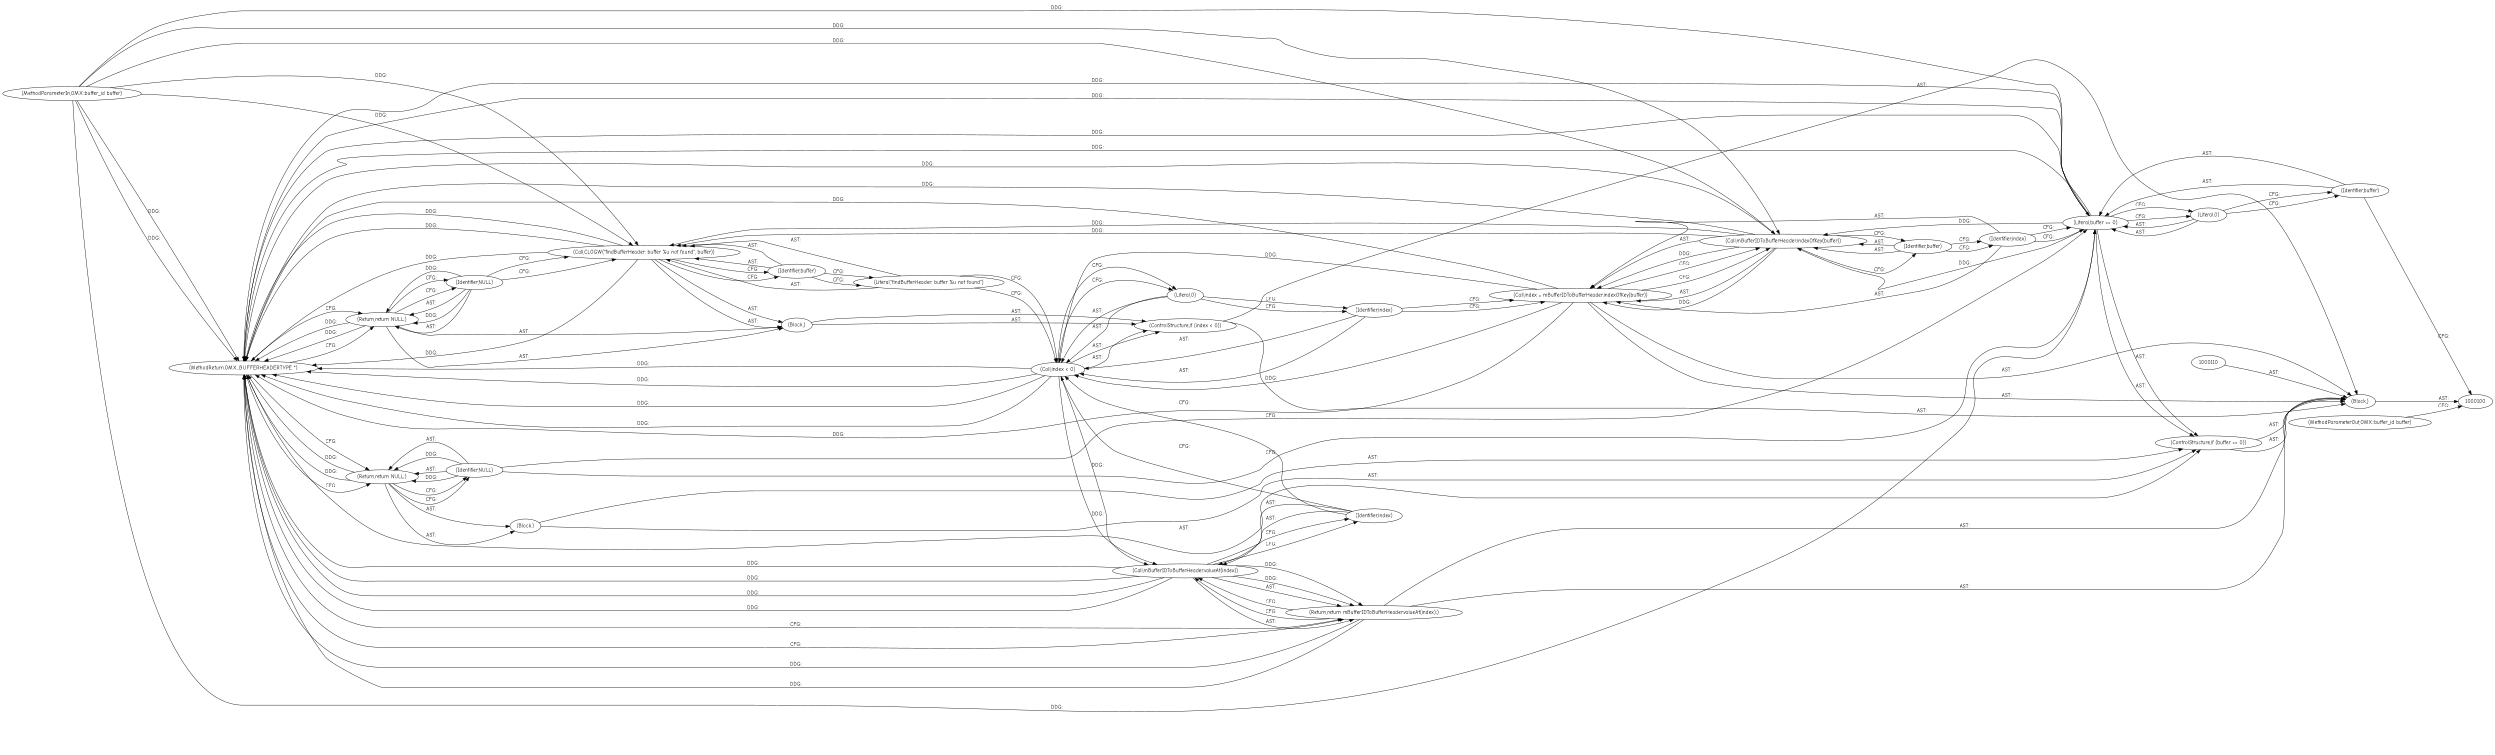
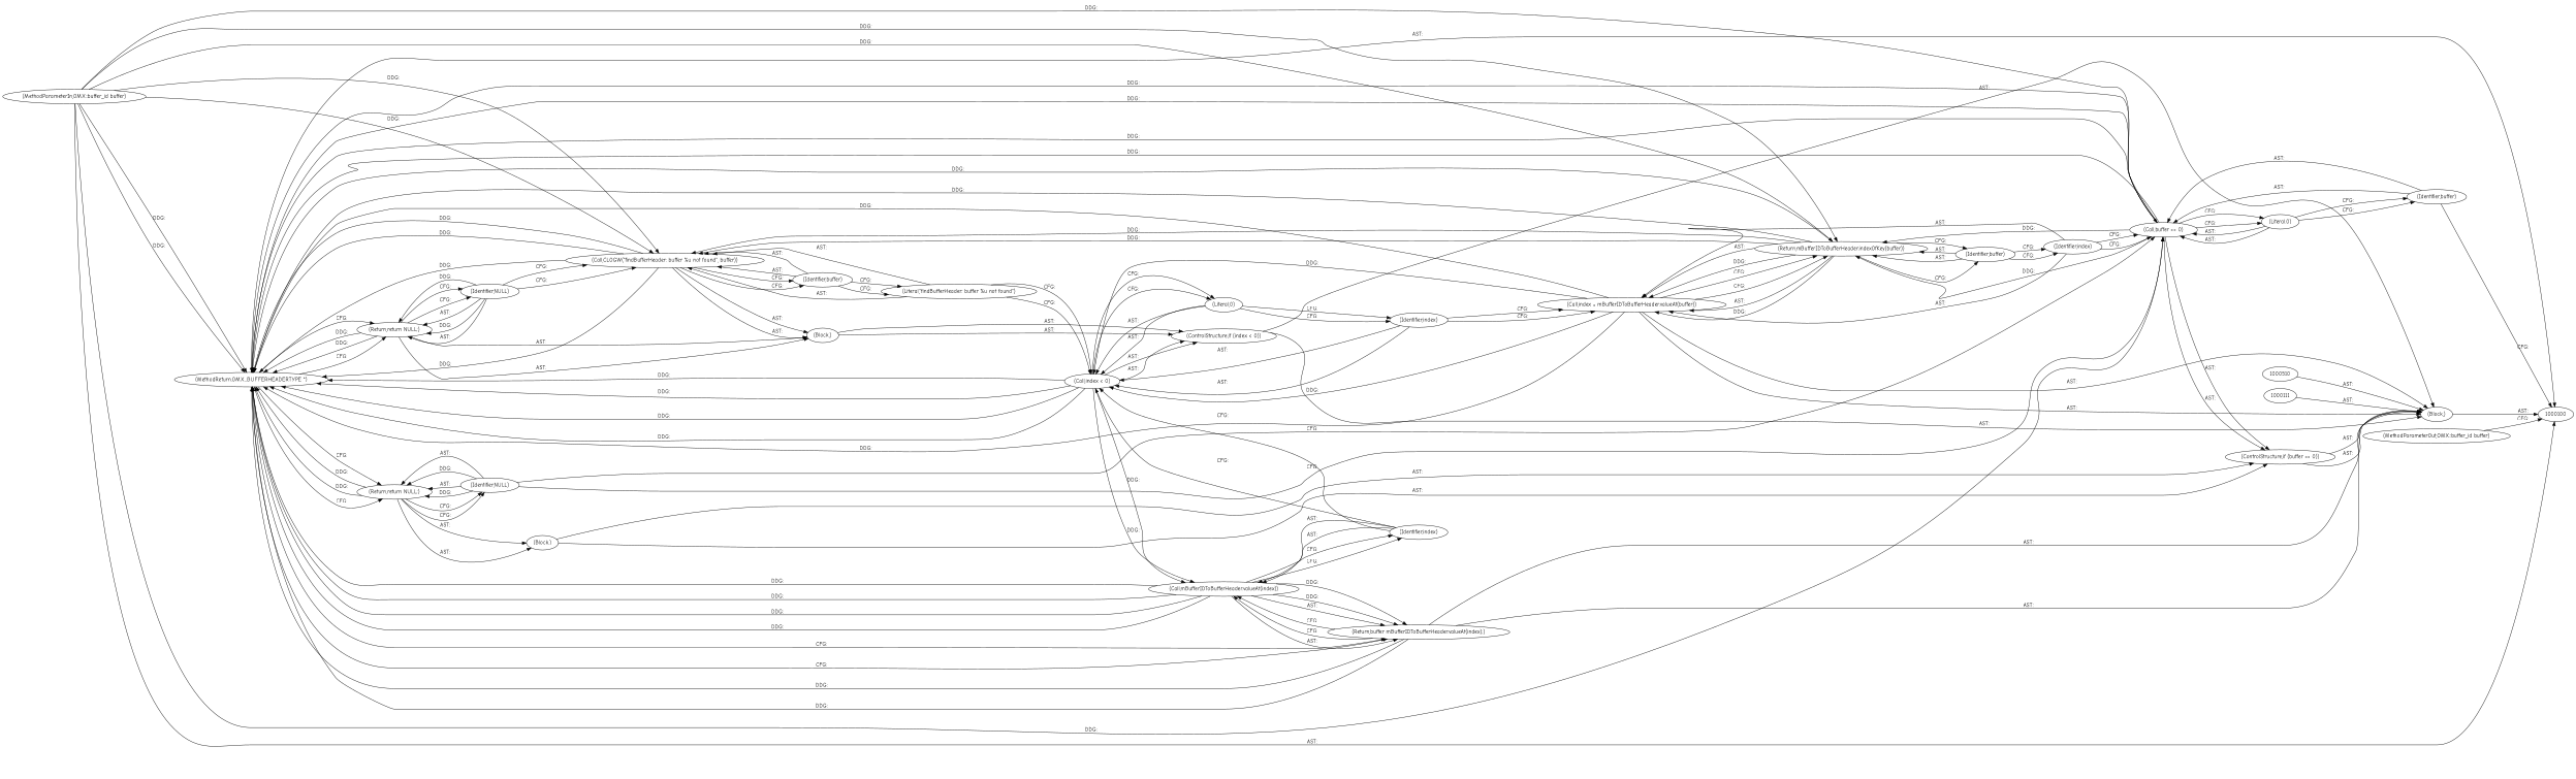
  digraph {
    fontname="Comic Neue"
    rankdir=LR
    node [fontname="Comic Neue"]
    edge [fontname="Comic Neue"]
    n1 [label="(MethodReturn,OMX_BUFFERHEADERTYPE *)"]
    n2 [label="(Return,return NULL;)"]
-   n3 [label="(Return,return mBufferIDToBufferHeader.valueAt(index);)"]
+   n3 [label="(Return,buffer mBufferIDToBufferHeader.valueAt(index);)"]
    n4 [label="(Return,return NULL;)"]
    1000100
    n6 [label="(Identifier,NULL)"]
    n7 [label="(Block,)"]
    n8 [label="(Block,)"]
    n9 [label="(Call,mBufferIDToBufferHeader.valueAt(index))"]
    n10 [label="(Block,)"]
    n11 [label="(Identifier,NULL)"]
    n12 [label="(MethodParameterIn,OMX::buffer_id buffer)"]
-   n13 [label="(Literal,buffer == 0)"]
-   n14 [label="(Call,mBufferIDToBufferHeader.indexOfKey(buffer))"]
+   n13 [label="(Call,buffer == 0)"]
+   n14 [label="(Return,mBufferIDToBufferHeader.indexOfKey(buffer))"]
    n15 [label="(Call,CLOGW(\"findBufferHeader: buffer %u not found\", buffer))"]
    n16 [label="(Literal,0)"]
    n17 [label="(ControlStructure,if (buffer == 0))"]
    n18 [label="(Identifier,buffer)"]
-   n19 [label="(Call,index = mBufferIDToBufferHeader.indexOfKey(buffer))"]
+   n19 [label="(Call,index = mBufferIDToBufferHeader.valueAt(buffer))"]
    n20 [label="(Identifier,buffer)"]
    n21 [label="(MethodParameterOut,OMX::buffer_id buffer)"]
    n22 [label="(ControlStructure,if (index < 0))"]
    n23 [label="(Identifier,index)"]
    n24 [label="(Call,index < 0)"]
    n25 [label="(Literal,0)"]
    n26 [label="(Identifier,buffer)"]
    n27 [label="(Identifier,index)"]
    n28 [label="(Identifier,index)"]
    n29 [label="(Literal,\"findBufferHeader: buffer %u not found\")"]
-   1000110
+   1000110 [label=1000510]
+   1000111
    n1 -> n2 [label="CFG: "]
    n1 -> n2 [label="CFG: "]
    n1 -> n3 [label="CFG: "]
    n1 -> n3 [label="CFG: "]
    n1 -> n4 [label="CFG: "]
    n1 -> n4 [label="CFG: "]
-   n1 -> n17 [label="AST: "]
+   n1 -> 1000100 [label="AST: "]
    n2 -> n1 [label="DDG: "]
    n2 -> n1 [label="DDG: "]
    n2 -> n6 [label="CFG: "]
    n2 -> n6 [label="CFG: "]
    n2 -> n7 [label="AST: "]
    n2 -> n7 [label="AST: "]
    n3 -> n1 [label="DDG: "]
    n3 -> n1 [label="DDG: "]
    n3 -> n8 [label="AST: "]
    n3 -> n8 [label="AST: "]
    n3 -> n9 [label="CFG: "]
    n3 -> n9 [label="CFG: "]
    n4 -> n1 [label="DDG: "]
    n4 -> n1 [label="DDG: "]
    n4 -> n10 [label="AST: "]
    n4 -> n10 [label="AST: "]
    n4 -> n11 [label="CFG: "]
    n4 -> n11 [label="CFG: "]
    n6 -> n2 [label="AST: "]
    n6 -> n2 [label="DDG: "]
    n6 -> n2 [label="AST: "]
    n6 -> n2 [label="DDG: "]
    n6 -> n15 [label="CFG: "]
    n6 -> n15 [label="CFG: "]
    n7 -> n22 [label="AST: "]
    n7 -> n22 [label="AST: "]
    n8 -> 1000100 [label="AST: "]
    n9 -> n1 [label="DDG: "]
    n9 -> n1 [label="DDG: "]
    n9 -> n1 [label="DDG: "]
    n9 -> n1 [label="DDG: "]
    n9 -> n3 [label="AST: "]
    n9 -> n3 [label="DDG: "]
    n9 -> n3 [label="AST: "]
    n9 -> n3 [label="DDG: "]
    n9 -> n23 [label="CFG: "]
    n9 -> n23 [label="CFG: "]
    n10 -> n17 [label="AST: "]
    n10 -> n17 [label="AST: "]
    n11 -> n4 [label="AST: "]
    n11 -> n4 [label="DDG: "]
    n11 -> n4 [label="AST: "]
    n11 -> n4 [label="DDG: "]
    n11 -> n13 [label="CFG: "]
    n11 -> n13 [label="CFG: "]
    n12 -> n1 [label="DDG: "]
    n12 -> n1 [label="DDG: "]
+   n12 -> 1000100 [label="AST: "]
    n12 -> n13 [label="DDG: "]
    n12 -> n13 [label="DDG: "]
    n12 -> n14 [label="DDG: "]
    n12 -> n14 [label="DDG: "]
    n12 -> n15 [label="DDG: "]
    n12 -> n15 [label="DDG: "]
    n13 -> n1 [label="DDG: "]
    n13 -> n1 [label="DDG: "]
    n13 -> n1 [label="DDG: "]
    n13 -> n1 [label="DDG: "]
    n13 -> n14 [label="DDG: "]
    n13 -> n14 [label="DDG: "]
    n13 -> n16 [label="CFG: "]
    n13 -> n16 [label="CFG: "]
    n13 -> n17 [label="AST: "]
    n13 -> n17 [label="AST: "]
    n14 -> n1 [label="DDG: "]
    n14 -> n1 [label="DDG: "]
    n14 -> n15 [label="DDG: "]
    n14 -> n15 [label="DDG: "]
    n14 -> n18 [label="CFG: "]
    n14 -> n18 [label="CFG: "]
    n14 -> n19 [label="AST: "]
    n14 -> n19 [label="DDG: "]
    n14 -> n19 [label="AST: "]
    n14 -> n19 [label="DDG: "]
    n15 -> n1 [label="DDG: "]
    n15 -> n1 [label="DDG: "]
    n15 -> n1 [label="DDG: "]
    n15 -> n1 [label="DDG: "]
    n15 -> n7 [label="AST: "]
    n15 -> n7 [label="AST: "]
    n15 -> n20 [label="CFG: "]
    n15 -> n20 [label="CFG: "]
    n16 -> n13 [label="AST: "]
    n16 -> n13 [label="AST: "]
    n16 -> n26 [label="CFG: "]
    n16 -> n26 [label="CFG: "]
    n17 -> n8 [label="AST: "]
    n17 -> n8 [label="AST: "]
    n18 -> n14 [label="AST: "]
    n18 -> n14 [label="AST: "]
    n18 -> n27 [label="CFG: "]
    n18 -> n27 [label="CFG: "]
    n19 -> n1 [label="DDG: "]
    n19 -> n1 [label="DDG: "]
    n19 -> n8 [label="AST: "]
    n19 -> n8 [label="AST: "]
    n19 -> n14 [label="CFG: "]
    n19 -> n14 [label="CFG: "]
    n19 -> n24 [label="DDG: "]
    n19 -> n24 [label="DDG: "]
    n20 -> n15 [label="AST: "]
    n20 -> n15 [label="AST: "]
    n20 -> n29 [label="CFG: "]
    n20 -> n29 [label="CFG: "]
    n21 -> 1000100 [label="CFG: "]
    n22 -> n8 [label="AST: "]
    n22 -> n8 [label="AST: "]
    n23 -> n9 [label="AST: "]
    n23 -> n9 [label="AST: "]
    n23 -> n24 [label="CFG: "]
    n23 -> n24 [label="CFG: "]
    n24 -> n1 [label="DDG: "]
    n24 -> n1 [label="DDG: "]
    n24 -> n1 [label="DDG: "]
    n24 -> n1 [label="DDG: "]
    n24 -> n9 [label="DDG: "]
    n24 -> n9 [label="DDG: "]
    n24 -> n22 [label="AST: "]
    n24 -> n22 [label="AST: "]
    n24 -> n25 [label="CFG: "]
    n24 -> n25 [label="CFG: "]
    n25 -> n24 [label="AST: "]
    n25 -> n24 [label="AST: "]
    n25 -> n28 [label="CFG: "]
    n25 -> n28 [label="CFG: "]
    n26 -> 1000100 [label="CFG: "]
    n26 -> n13 [label="AST: "]
    n26 -> n13 [label="AST: "]
    n27 -> n13 [label="CFG: "]
    n27 -> n13 [label="CFG: "]
    n27 -> n19 [label="AST: "]
    n27 -> n19 [label="AST: "]
    n28 -> n19 [label="CFG: "]
    n28 -> n19 [label="CFG: "]
    n28 -> n24 [label="AST: "]
    n28 -> n24 [label="AST: "]
    n29 -> n15 [label="AST: "]
    n29 -> n15 [label="AST: "]
    n29 -> n24 [label="CFG: "]
    n29 -> n24 [label="CFG: "]
    1000110 -> n8 [label="AST: "]
+   1000111 -> n8 [label="AST: "]
  }
